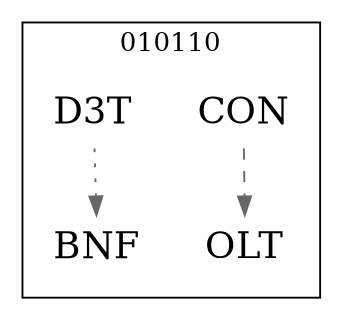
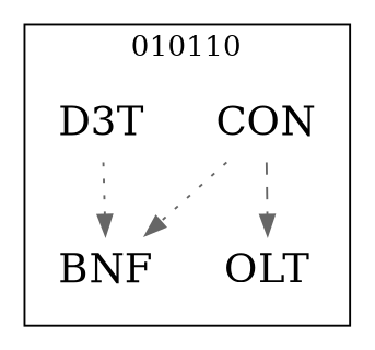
  strict digraph {
    node [fontsize=20 shape=plaintext]
    edge [color=gray40 style=dotted]
    n1 [label=CON]
    n2 [label=BNF]
    n3 [label=OLT]
    n4 [label=D3T]
    subgraph cluster_1 {
      label=010110
      labeldoc=t
      n1
      n2
      n3
      n4
    }
+   n1 -> n2
    n1 -> n3 [style=dashed]
    n4 -> n2
  }
